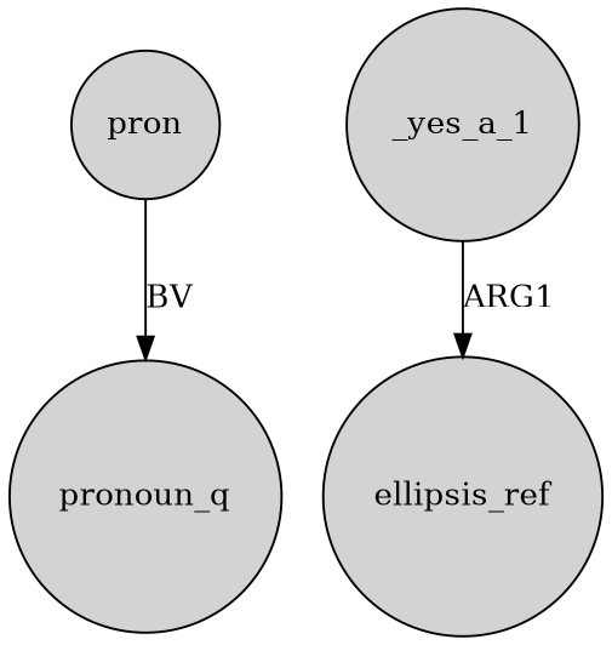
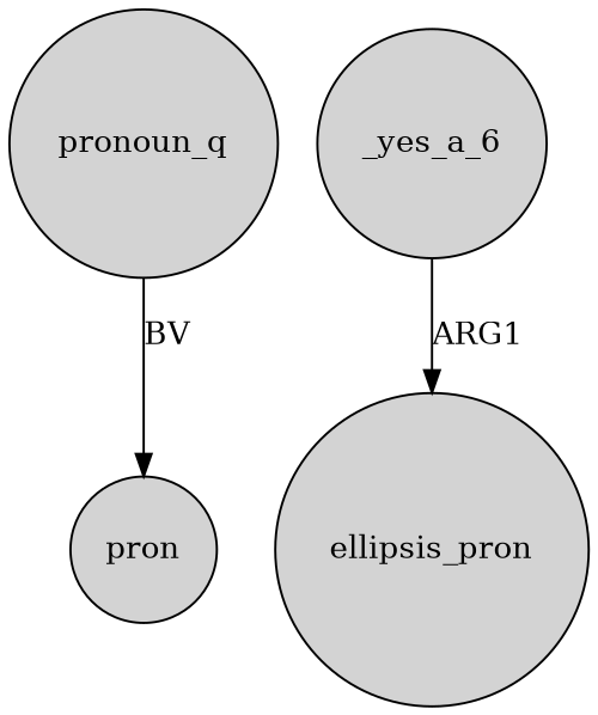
  digraph {
    node [shape=circle style=filled]
    pronoun_q
    pron
-   _yes_a_1
-   ellipsis_ref
-   pron -> pronoun_q [label=BV]
+   _yes_a_1 [label=_yes_a_6]
+   ellipsis_ref [label=ellipsis_pron]
+   pronoun_q -> pron [label=BV]
    _yes_a_1 -> ellipsis_ref [label=ARG1]
  }
